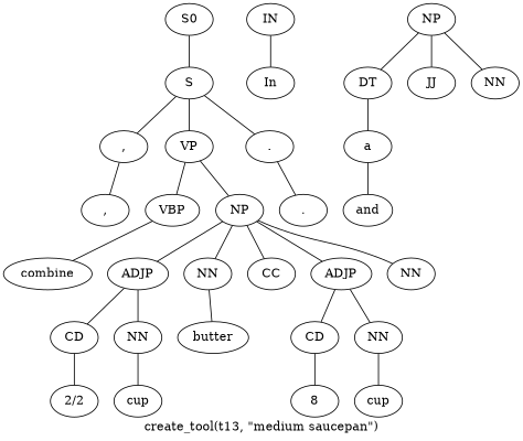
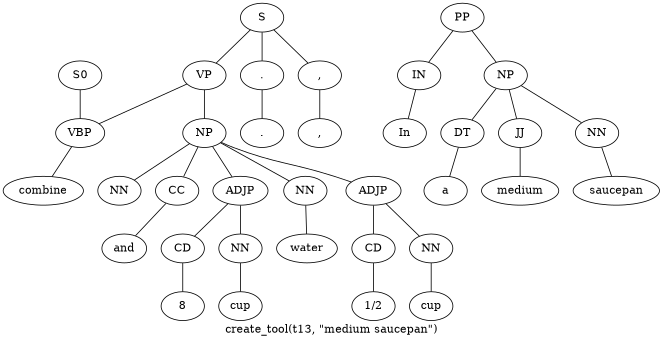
  graph {
    label="create_tool(t13, \"medium saucepan\")"
    n1 [label=S0]
    n2 [label=S]
    n3 [label=","]
    n4 [label=VP]
    n5 [label="."]
+   n6 [label=PP]
    n7 [label=IN]
    n8 [label=NP]
    n9 [label=","]
    n10 [label=VBP]
    n11 [label=NP]
    n12 [label="."]
    n13 [label=In]
    n14 [label=DT]
    n15 [label=JJ]
    n16 [label=NN]
    n17 [label=a]
+   n18 [label=medium]
+   n19 [label=saucepan]
    n20 [label=combine]
    n21 [label=ADJP]
    n22 [label=NN]
    n23 [label=CC]
    n24 [label=ADJP]
    n25 [label=NN]
    n26 [label=CD]
    n27 [label=NN]
-   n28 [label=butter]
    n29 [label=and]
    n30 [label=CD]
    n31 [label=NN]
-   n33 [label="2/2"]
+   n32 [label=water]
+   n33 [label="1/2"]
    n34 [label=cup]
    n35 [label=8]
    n36 [label=cup]
-   n1 -- n2
+   n1 -- n10
    n2 -- n3
    n2 -- n4
    n2 -- n5
    n3 -- n9
    n4 -- n10
    n4 -- n11
    n5 -- n12
+   n6 -- n7
+   n6 -- n8
    n7 -- n13
    n8 -- n14
    n8 -- n15
    n8 -- n16
    n10 -- n20
    n11 -- n21
    n11 -- n22
    n11 -- n23
    n11 -- n24
    n11 -- n25
    n14 -- n17
+   n15 -- n18
+   n16 -- n19
    n21 -- n26
    n21 -- n27
-   n22 -- n28
-   n17 -- n29
+   n23 -- n29
    n24 -- n30
    n24 -- n31
+   n25 -- n32
    n26 -- n33
    n27 -- n34
    n30 -- n35
    n31 -- n36
  }
